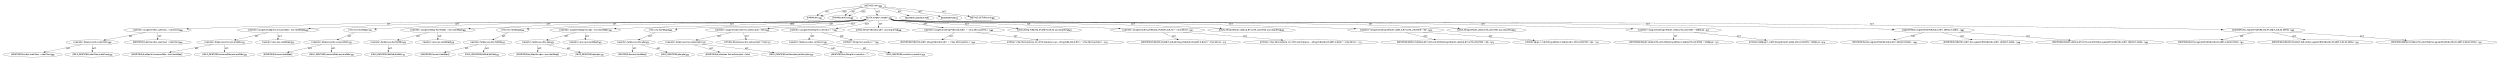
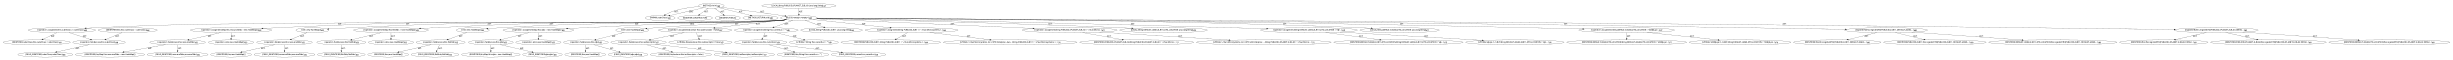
  digraph {
    fontname=Roboto
    node [fontname=Roboto]
    edge [fontname=Roboto]
    n1 [label=<(METHOD,&lt;init&gt;)<SUB>668</SUB>>]
-   n2 [label=<(PARAM,this)<SUB>668</SUB>>]
    n3 [label=<(PARAM,outerClass)<SUB>668</SUB>>]
    n4 [label=<(BLOCK,&lt;empty&gt;,&lt;empty&gt;)<SUB>668</SUB>>]
    n5 [label=<(MODIFIER,CONSTRUCTOR)>]
    n6 [label=<(MODIFIER,PUBLIC)>]
    n7 [label=<(METHOD_RETURN,void)<SUB>682</SUB>>]
    n8 [label=<(&lt;operator&gt;.assignment,this.outerClass = outerClass)<SUB>668</SUB>>]
    n9 [label=<(&lt;operator&gt;.assignment,Map this.resourceDtds = new HashMap())<SUB>652</SUB>>]
    n10 [label=<(&lt;init&gt;,new HashMap())<SUB>652</SUB>>]
    n11 [label=<(&lt;operator&gt;.assignment,Map this.fileDtds = new HashMap())<SUB>653</SUB>>]
    n12 [label=<(&lt;init&gt;,new HashMap())<SUB>653</SUB>>]
    n13 [label=<(&lt;operator&gt;.assignment,Map this.ejbs = new HashMap())<SUB>655</SUB>>]
    n14 [label=<(&lt;init&gt;,new HashMap())<SUB>655</SUB>>]
    n15 [label=<(&lt;operator&gt;.assignment,boolean this.iasDescriptor = false)<SUB>657</SUB>>]
    n16 [label=<(&lt;operator&gt;.assignment,String this.currentLoc = &quot;&quot;)<SUB>659</SUB>>]
    n17 [label=<(LOCAL,String PUBLICID_EJB11: java.lang.String)<SUB>669</SUB>>]
    n18 [label=<(&lt;operator&gt;.assignment,String PUBLICID_EJB11 = &quot;-//Sun Microsystems, I...)<SUB>669</SUB>>]
    n19 [label=<(LOCAL,String PUBLICID_IPLANET_EJB_60: java.lang.String)<SUB>671</SUB>>]
    n20 [label=<(&lt;operator&gt;.assignment,String PUBLICID_IPLANET_EJB_60 = &quot;-//Sun Micros...)<SUB>671</SUB>>]
    n21 [label=<(LOCAL,String DEFAULT_IAS60_EJB11_DTD_LOCATION: java.lang.String)<SUB>675</SUB>>]
    n22 [label=<(&lt;operator&gt;.assignment,String DEFAULT_IAS60_EJB11_DTD_LOCATION = &quot;ejb-...)<SUB>675</SUB>>]
    n23 [label=<(LOCAL,String DEFAULT_IAS60_DTD_LOCATION: java.lang.String)<SUB>677</SUB>>]
    n24 [label=<(&lt;operator&gt;.assignment,String DEFAULT_IAS60_DTD_LOCATION = &quot;IASEjb_jar...)<SUB>677</SUB>>]
    n25 [label=<(registerDTD,this.registerDTD(PUBLICID_EJB11, DEFAULT_IAS60_...)<SUB>680</SUB>>]
    n26 [label=<(registerDTD,this.registerDTD(PUBLICID_IPLANET_EJB_60, DEFAU...)<SUB>681</SUB>>]
    n27 [label=<(&lt;operator&gt;.fieldAccess,this.outerClass)<SUB>668</SUB>>]
    n28 [label=<(IDENTIFIER,outerClass,this.outerClass = outerClass)<SUB>668</SUB>>]
    n29 [label=<(&lt;operator&gt;.fieldAccess,this.resourceDtds)<SUB>652</SUB>>]
    n30 [label=<(&lt;operator&gt;.alloc,new HashMap())<SUB>652</SUB>>]
    n31 [label=<(&lt;operator&gt;.fieldAccess,this.resourceDtds)<SUB>652</SUB>>]
    n32 [label=<(&lt;operator&gt;.fieldAccess,this.fileDtds)<SUB>653</SUB>>]
    n33 [label=<(&lt;operator&gt;.alloc,new HashMap())<SUB>653</SUB>>]
    n34 [label=<(&lt;operator&gt;.fieldAccess,this.fileDtds)<SUB>653</SUB>>]
    n35 [label=<(&lt;operator&gt;.fieldAccess,this.ejbs)<SUB>655</SUB>>]
    n36 [label=<(&lt;operator&gt;.alloc,new HashMap())<SUB>655</SUB>>]
    n37 [label=<(&lt;operator&gt;.fieldAccess,this.ejbs)<SUB>655</SUB>>]
    n38 [label=<(&lt;operator&gt;.fieldAccess,this.iasDescriptor)<SUB>657</SUB>>]
    n39 [label=<(LITERAL,false,boolean this.iasDescriptor = false)<SUB>657</SUB>>]
    n40 [label=<(&lt;operator&gt;.fieldAccess,this.currentLoc)<SUB>659</SUB>>]
    n41 [label=<(LITERAL,&quot;&quot;,String this.currentLoc = &quot;&quot;)<SUB>659</SUB>>]
    n42 [label=<(IDENTIFIER,PUBLICID_EJB11,String PUBLICID_EJB11 = &quot;-//Sun Microsystems, I...)<SUB>669</SUB>>]
    n43 [label=<(LITERAL,&quot;-//Sun Microsystems, Inc.//DTD Enterprise Java...,String PUBLICID_EJB11 = &quot;-//Sun Microsystems, I...)<SUB>670</SUB>>]
    n44 [label=<(IDENTIFIER,PUBLICID_IPLANET_EJB_60,String PUBLICID_IPLANET_EJB_60 = &quot;-//Sun Micros...)<SUB>671</SUB>>]
    n45 [label=<(LITERAL,&quot;-//Sun Microsystems, Inc.//DTD iAS Enterprise ...,String PUBLICID_IPLANET_EJB_60 = &quot;-//Sun Micros...)<SUB>672</SUB>>]
    n46 [label=<(IDENTIFIER,DEFAULT_IAS60_EJB11_DTD_LOCATION,String DEFAULT_IAS60_EJB11_DTD_LOCATION = &quot;ejb-...)<SUB>675</SUB>>]
    n47 [label=<(LITERAL,&quot;ejb-jar_1_1.dtd&quot;,String DEFAULT_IAS60_EJB11_DTD_LOCATION = &quot;ejb-...)<SUB>676</SUB>>]
    n48 [label=<(IDENTIFIER,DEFAULT_IAS60_DTD_LOCATION,String DEFAULT_IAS60_DTD_LOCATION = &quot;IASEjb_jar...)<SUB>677</SUB>>]
    n49 [label=<(LITERAL,&quot;IASEjb_jar_1_0.dtd&quot;,String DEFAULT_IAS60_DTD_LOCATION = &quot;IASEjb_jar...)<SUB>678</SUB>>]
    n50 [label=<(IDENTIFIER,this,this.registerDTD(PUBLICID_EJB11, DEFAULT_IAS60_...)<SUB>680</SUB>>]
    n51 [label=<(IDENTIFIER,PUBLICID_EJB11,this.registerDTD(PUBLICID_EJB11, DEFAULT_IAS60_...)<SUB>680</SUB>>]
    n52 [label=<(IDENTIFIER,DEFAULT_IAS60_EJB11_DTD_LOCATION,this.registerDTD(PUBLICID_EJB11, DEFAULT_IAS60_...)<SUB>680</SUB>>]
    n53 [label=<(IDENTIFIER,this,this.registerDTD(PUBLICID_IPLANET_EJB_60, DEFAU...)<SUB>681</SUB>>]
    n54 [label=<(IDENTIFIER,PUBLICID_IPLANET_EJB_60,this.registerDTD(PUBLICID_IPLANET_EJB_60, DEFAU...)<SUB>681</SUB>>]
    n55 [label=<(IDENTIFIER,DEFAULT_IAS60_DTD_LOCATION,this.registerDTD(PUBLICID_IPLANET_EJB_60, DEFAU...)<SUB>681</SUB>>]
    n56 [label=<(IDENTIFIER,this,this.outerClass = outerClass)<SUB>668</SUB>>]
    n57 [label=<(FIELD_IDENTIFIER,outerClass,outerClass)<SUB>668</SUB>>]
    n58 [label=<(IDENTIFIER,this,Map this.resourceDtds = new HashMap())>]
    n59 [label=<(FIELD_IDENTIFIER,resourceDtds,resourceDtds)<SUB>652</SUB>>]
    n60 [label=<(IDENTIFIER,this,new HashMap())>]
    n61 [label=<(FIELD_IDENTIFIER,resourceDtds,resourceDtds)<SUB>652</SUB>>]
    n62 [label=<(FIELD_IDENTIFIER,fileDtds,fileDtds)<SUB>653</SUB>>]
    n63 [label=<(IDENTIFIER,this,new HashMap())>]
    n64 [label=<(FIELD_IDENTIFIER,fileDtds,fileDtds)<SUB>653</SUB>>]
    n65 [label=<(IDENTIFIER,this,Map this.ejbs = new HashMap())>]
    n66 [label=<(FIELD_IDENTIFIER,ejbs,ejbs)<SUB>655</SUB>>]
    n67 [label=<(IDENTIFIER,this,new HashMap())>]
    n68 [label=<(FIELD_IDENTIFIER,ejbs,ejbs)<SUB>655</SUB>>]
    n69 [label=<(IDENTIFIER,this,boolean this.iasDescriptor = false)>]
    n70 [label=<(FIELD_IDENTIFIER,iasDescriptor,iasDescriptor)<SUB>657</SUB>>]
    n71 [label=<(IDENTIFIER,this,String this.currentLoc = &quot;&quot;)>]
    n72 [label=<(FIELD_IDENTIFIER,currentLoc,currentLoc)<SUB>659</SUB>>]
-   n1 -> n2 [label="AST: "]
-   n1 -> n2 [label="DDG: "]
    n1 -> n3 [label="AST: "]
    n1 -> n3 [label="DDG: "]
    n1 -> n4 [label="AST: "]
    n1 -> n5 [label="AST: "]
    n1 -> n6 [label="AST: "]
    n1 -> n7 [label="AST: "]
    n4 -> n8 [label="AST: "]
    n4 -> n9 [label="AST: "]
    n4 -> n10 [label="AST: "]
    n4 -> n11 [label="AST: "]
    n4 -> n12 [label="AST: "]
    n4 -> n13 [label="DDG: "]
    n4 -> n14 [label="AST: "]
    n4 -> n15 [label="AST: "]
    n4 -> n16 [label="AST: "]
    n4 -> n17 [label="AST: "]
    n4 -> n18 [label="AST: "]
-   n4 -> n19 [label="AST: "]
+   n19 -> n4 [label="AST: "]
    n4 -> n20 [label="AST: "]
    n4 -> n21 [label="AST: "]
    n4 -> n22 [label="AST: "]
    n4 -> n23 [label="AST: "]
    n4 -> n24 [label="AST: "]
    n4 -> n25 [label="AST: "]
    n4 -> n26 [label="AST: "]
    n8 -> n27 [label="AST: "]
    n8 -> n28 [label="AST: "]
    n9 -> n29 [label="AST: "]
    n9 -> n30 [label="AST: "]
    n10 -> n31 [label="AST: "]
    n11 -> n32 [label="AST: "]
    n11 -> n33 [label="AST: "]
    n12 -> n34 [label="AST: "]
    n13 -> n35 [label="AST: "]
    n13 -> n36 [label="AST: "]
    n14 -> n37 [label="AST: "]
    n15 -> n38 [label="AST: "]
    n15 -> n39 [label="AST: "]
    n16 -> n40 [label="AST: "]
    n16 -> n41 [label="AST: "]
    n18 -> n42 [label="AST: "]
    n18 -> n43 [label="AST: "]
    n20 -> n44 [label="AST: "]
    n20 -> n45 [label="AST: "]
    n22 -> n46 [label="AST: "]
    n22 -> n47 [label="AST: "]
    n24 -> n48 [label="AST: "]
    n24 -> n49 [label="AST: "]
    n25 -> n50 [label="AST: "]
    n25 -> n51 [label="AST: "]
    n25 -> n52 [label="AST: "]
    n26 -> n53 [label="AST: "]
    n26 -> n54 [label="AST: "]
    n26 -> n55 [label="AST: "]
-   n27 -> n56 [label="AST: "]
+   n56 -> n27 [label="AST: "]
    n27 -> n57 [label="AST: "]
    n29 -> n58 [label="AST: "]
    n29 -> n59 [label="AST: "]
    n31 -> n60 [label="AST: "]
    n31 -> n61 [label="AST: "]
    n32 -> n62 [label="AST: "]
    n34 -> n63 [label="AST: "]
    n34 -> n64 [label="AST: "]
    n35 -> n65 [label="AST: "]
    n35 -> n66 [label="AST: "]
    n37 -> n67 [label="AST: "]
    n37 -> n68 [label="AST: "]
    n38 -> n69 [label="AST: "]
    n38 -> n70 [label="AST: "]
    n40 -> n71 [label="AST: "]
    n40 -> n72 [label="AST: "]
  }
